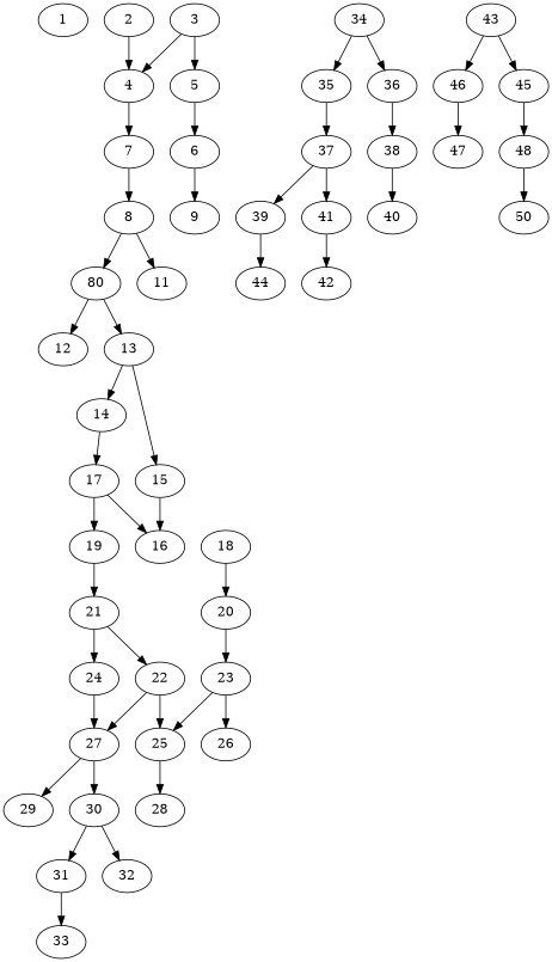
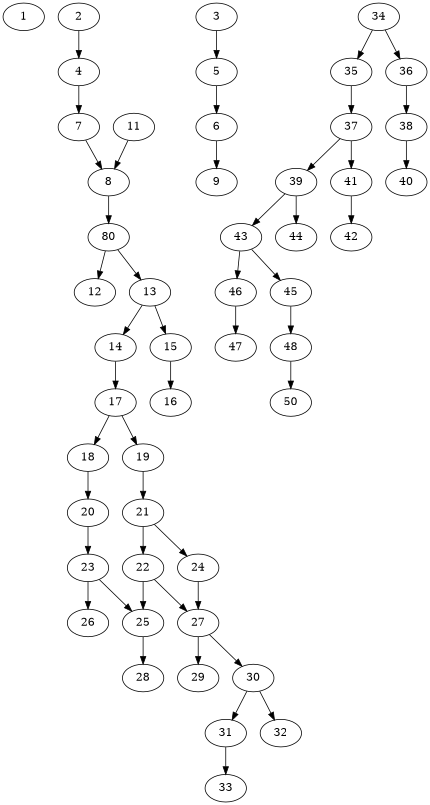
  digraph {
    node [alpha=0.04]
    1 [alpha=0.10 expect_size=37121024]
    2 [alpha=0.18 expect_size=11718656]
    4 [alpha=0.11 expect_size=6192128]
    7 [alpha=0.11 expect_size=33799168]
    8 [alpha=0.19 expect_size=10535936]
    3 [alpha=0.01 expect_size=20688896]
    5 [alpha=0.17 expect_size=10659840]
    6 [alpha=0.17 expect_size=21228544]
    9 [alpha=0.14 expect_size=21464064]
    n10 [alpha=0.03 expect_size=46094336 label=80]
    11 [alpha=0.01 expect_size=23176192]
    12 [alpha=0.03 expect_size=45870080]
    13 [alpha=0.07 expect_size=41478144]
    14 [alpha=0.18 expect_size=44388352]
    15 [alpha=0.19 expect_size=23182336]
    17 [alpha=0.19 expect_size=8766464]
    16 [alpha=0.02 expect_size=15918080]
    18 [alpha=0.17 expect_size=35474432]
    19 [alpha=0.02 expect_size=34115584]
    20 [alpha=0.09 expect_size=20111360]
    21 [alpha=0.10 expect_size=26164224]
    23 [alpha=0.02 expect_size=34469888]
    22 [alpha=0.13 expect_size=27926528]
    24 [alpha=0.13 expect_size=51791872]
    25 [alpha=0.05 expect_size=48244736]
    26 [expect_size=46910464]
    27 [alpha=0.15 expect_size=50566144]
    28 [alpha=0.09 expect_size=48638976]
    29 [alpha=0.09 expect_size=41984000]
    30 [alpha=0.07 expect_size=47312896]
    31 [alpha=0.12 expect_size=21736448]
    32 [alpha=0.15 expect_size=44317696]
    33 [alpha=0.13 expect_size=27162624]
    34 [alpha=0.07 expect_size=32903168]
    35 [alpha=0.09 expect_size=15302656]
    36 [alpha=0.16 expect_size=26964992]
    37 [expect_size=36689920]
    38 [alpha=0.05 expect_size=25847808]
    39 [alpha=0.18 expect_size=46918656]
    41 [alpha=0.06 expect_size=38387712]
    40 [alpha=0.18 expect_size=21752832]
    43 [alpha=0.14 expect_size=8373248]
    44 [expect_size=38587392]
    42 [expect_size=20385792]
    46 [alpha=0.19 expect_size=30769152]
    45 [alpha=0.13 expect_size=8614912]
    47 [expect_size=21353472]
    48 [alpha=0.07 expect_size=31078400]
    50 [alpha=0.03 expect_size=38775808]
    2 -> 4
    4 -> 7
    7 -> 8
    8 -> n10
-   8 -> 11
-   3 -> 4
+   11 -> 8
    3 -> 5
    5 -> 6
    6 -> 9
    n10 -> 12
    n10 -> 13
    13 -> 14
    13 -> 15
    14 -> 17
    15 -> 16
-   17 -> 16
+   17 -> 18
    17 -> 19
    18 -> 20
    19 -> 21
    20 -> 23
    21 -> 22
    21 -> 24
    23 -> 25
    23 -> 26
    22 -> 25
    22 -> 27
    24 -> 27
    25 -> 28
    27 -> 29
    27 -> 30
    30 -> 31
    30 -> 32
    31 -> 33
    34 -> 35
    34 -> 36
    35 -> 37
    36 -> 38
    37 -> 39
    37 -> 41
    38 -> 40
+   39 -> 43
    39 -> 44
    41 -> 42
    43 -> 46
    43 -> 45
    46 -> 47
    45 -> 48
    48 -> 50
  }
